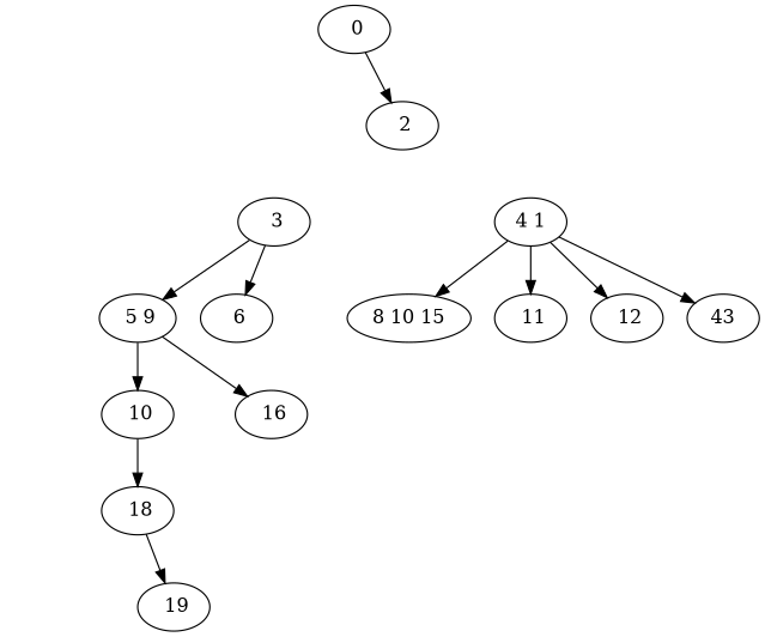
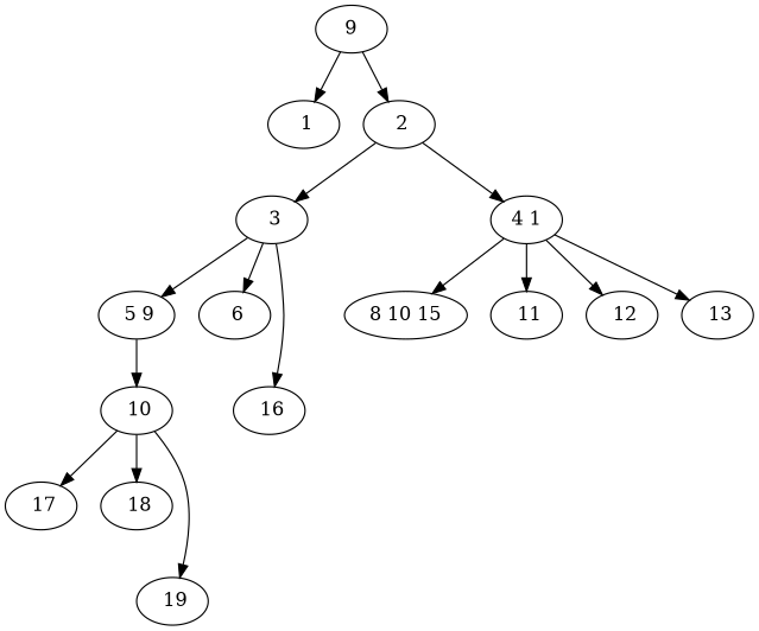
  digraph {
-   " 0"
+   " 0" [label=9]
+   " 1"
    " 2"
    " 3"
    n5 [label="4 1"]
    " 5 9"
    " 6"
    n8 [label="8 10 15"]
    " 11"
    " 12"
-   " 13" [label=43]
+   " 13"
    " 16"
    " 10"
+   " 17"
    " 18"
    " 19"
+   " 0" -> " 1"
    " 0" -> " 2"
+   " 2" -> " 3"
+   " 2" -> n5
    " 3" -> " 5 9"
    " 3" -> " 6"
    n5 -> n8
    n5 -> " 11"
    n5 -> " 12"
    n5 -> " 13"
-   " 5 9" -> " 16"
+   " 3" -> " 16"
    " 5 9" -> " 10"
+   " 10" -> " 17"
    " 10" -> " 18"
-   " 18" -> " 19"
+   " 10" -> " 19"
  }
